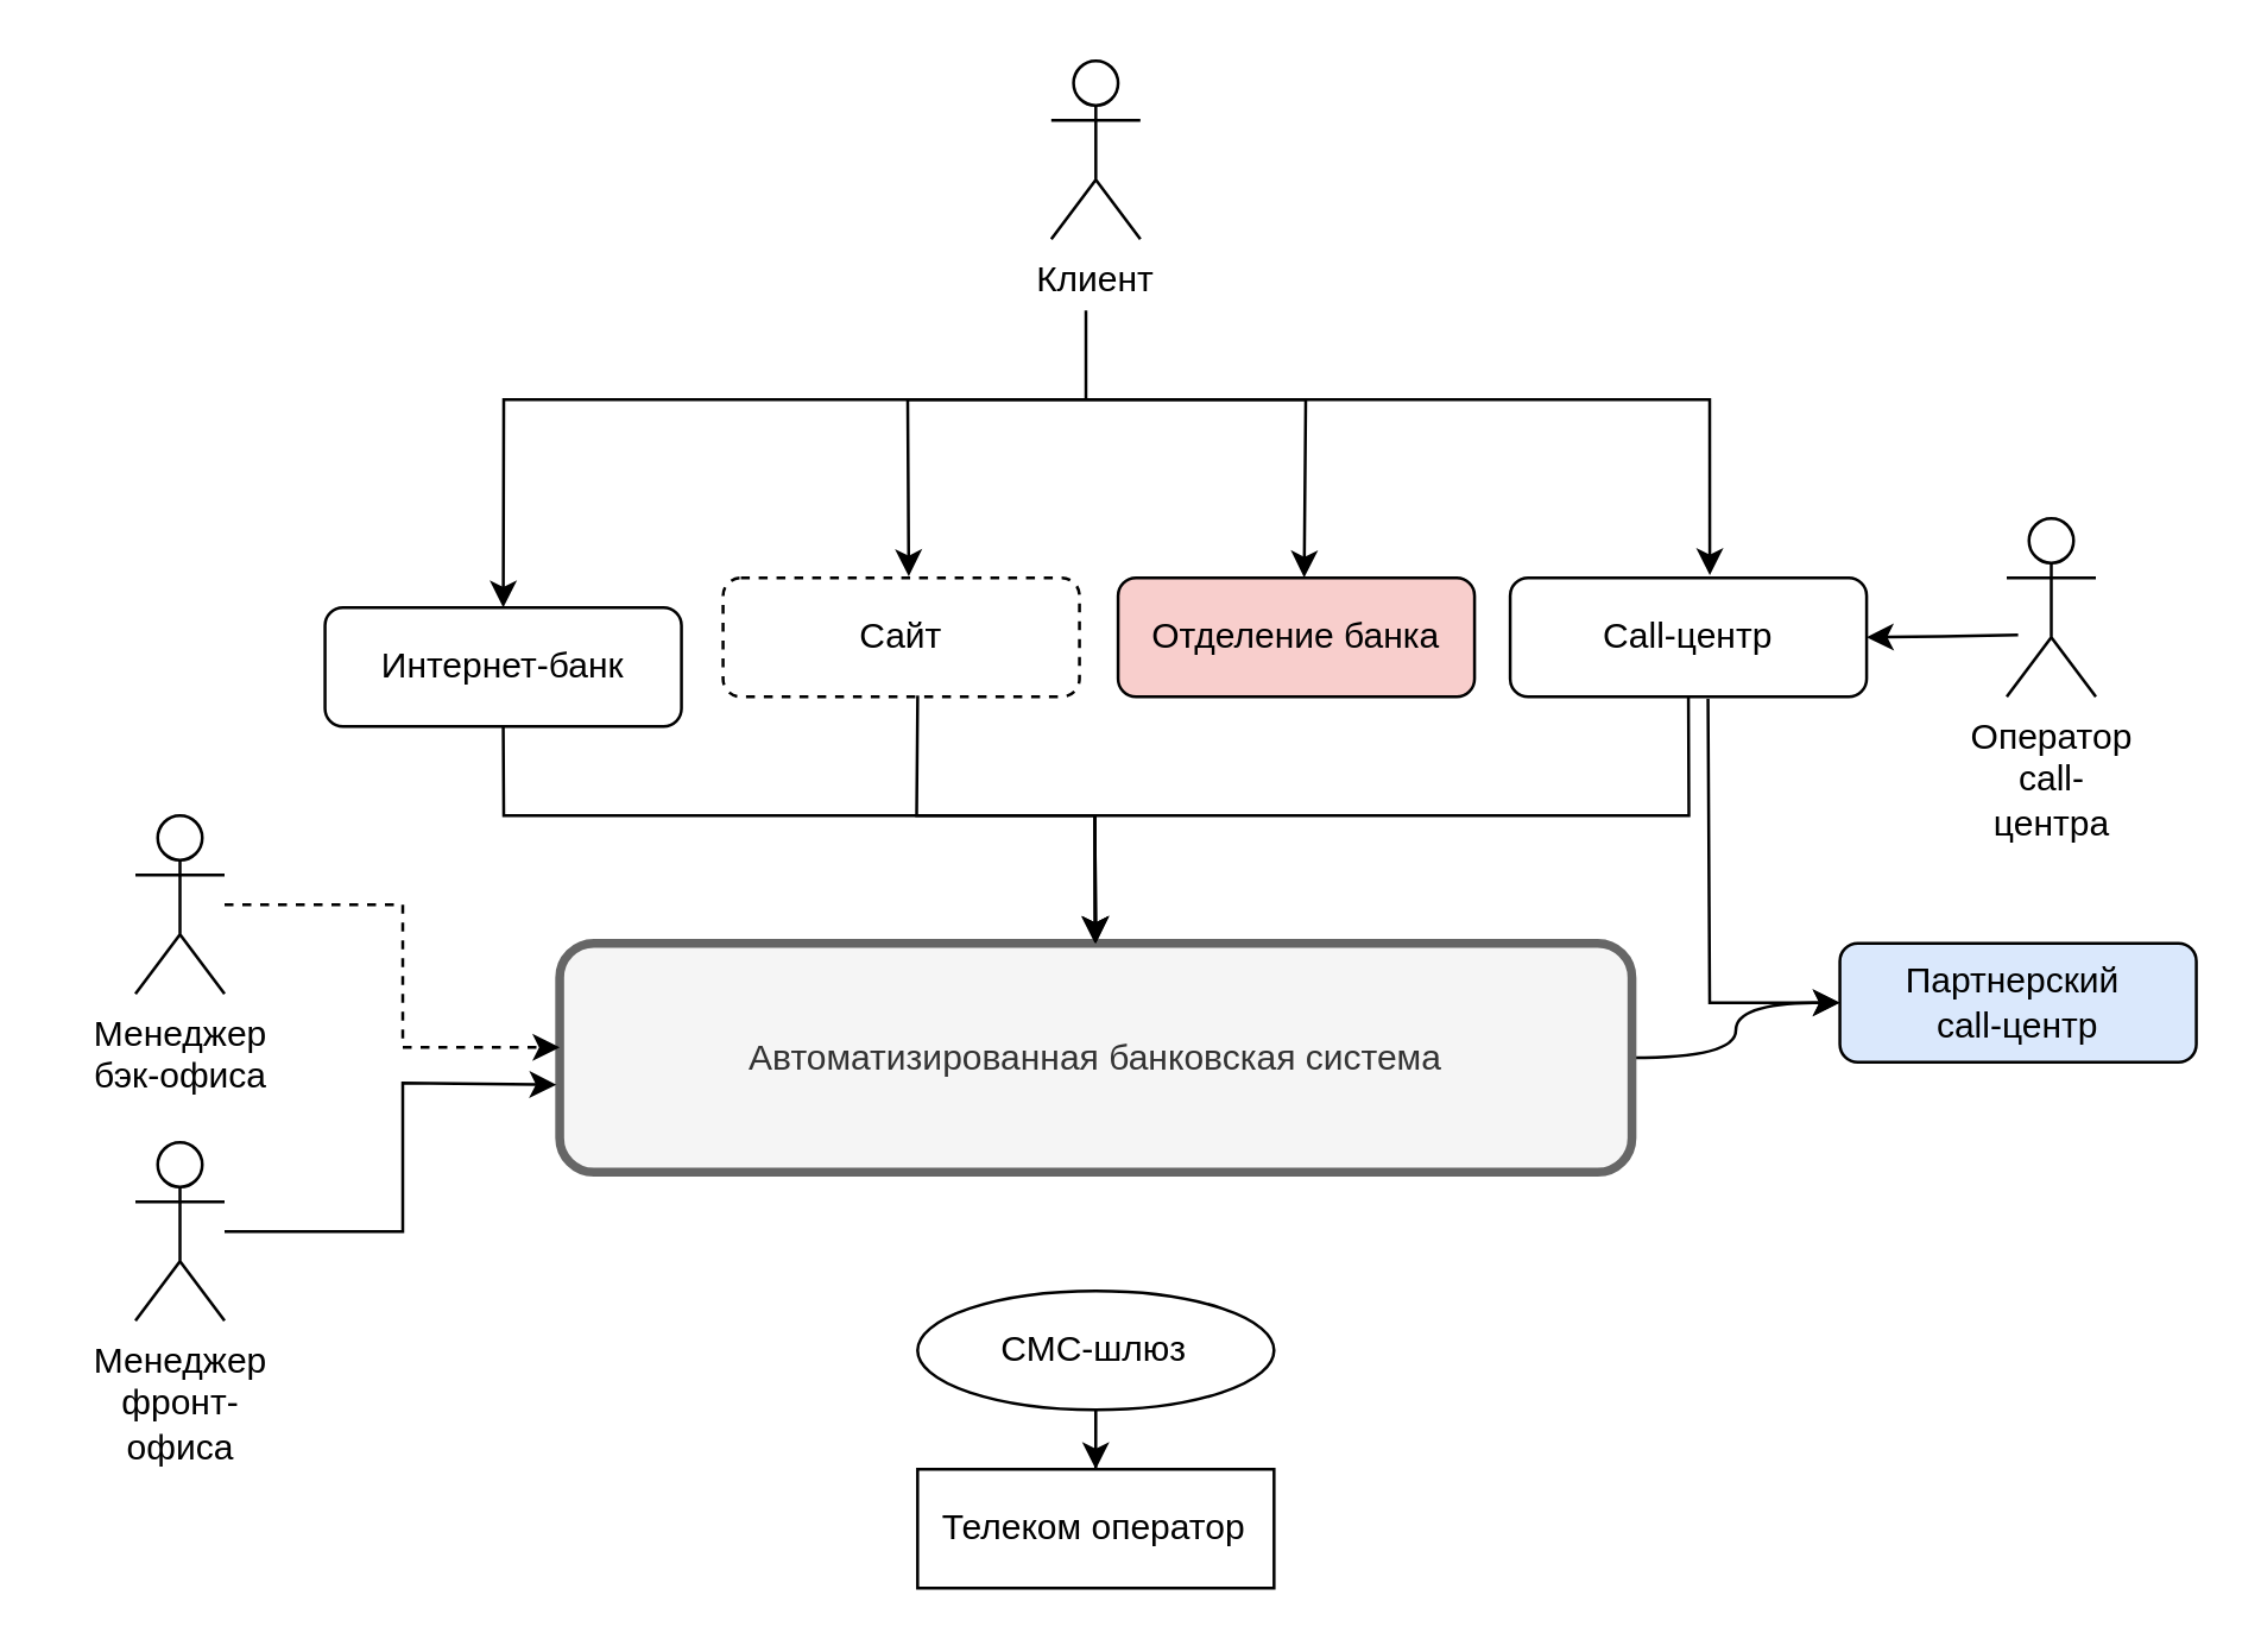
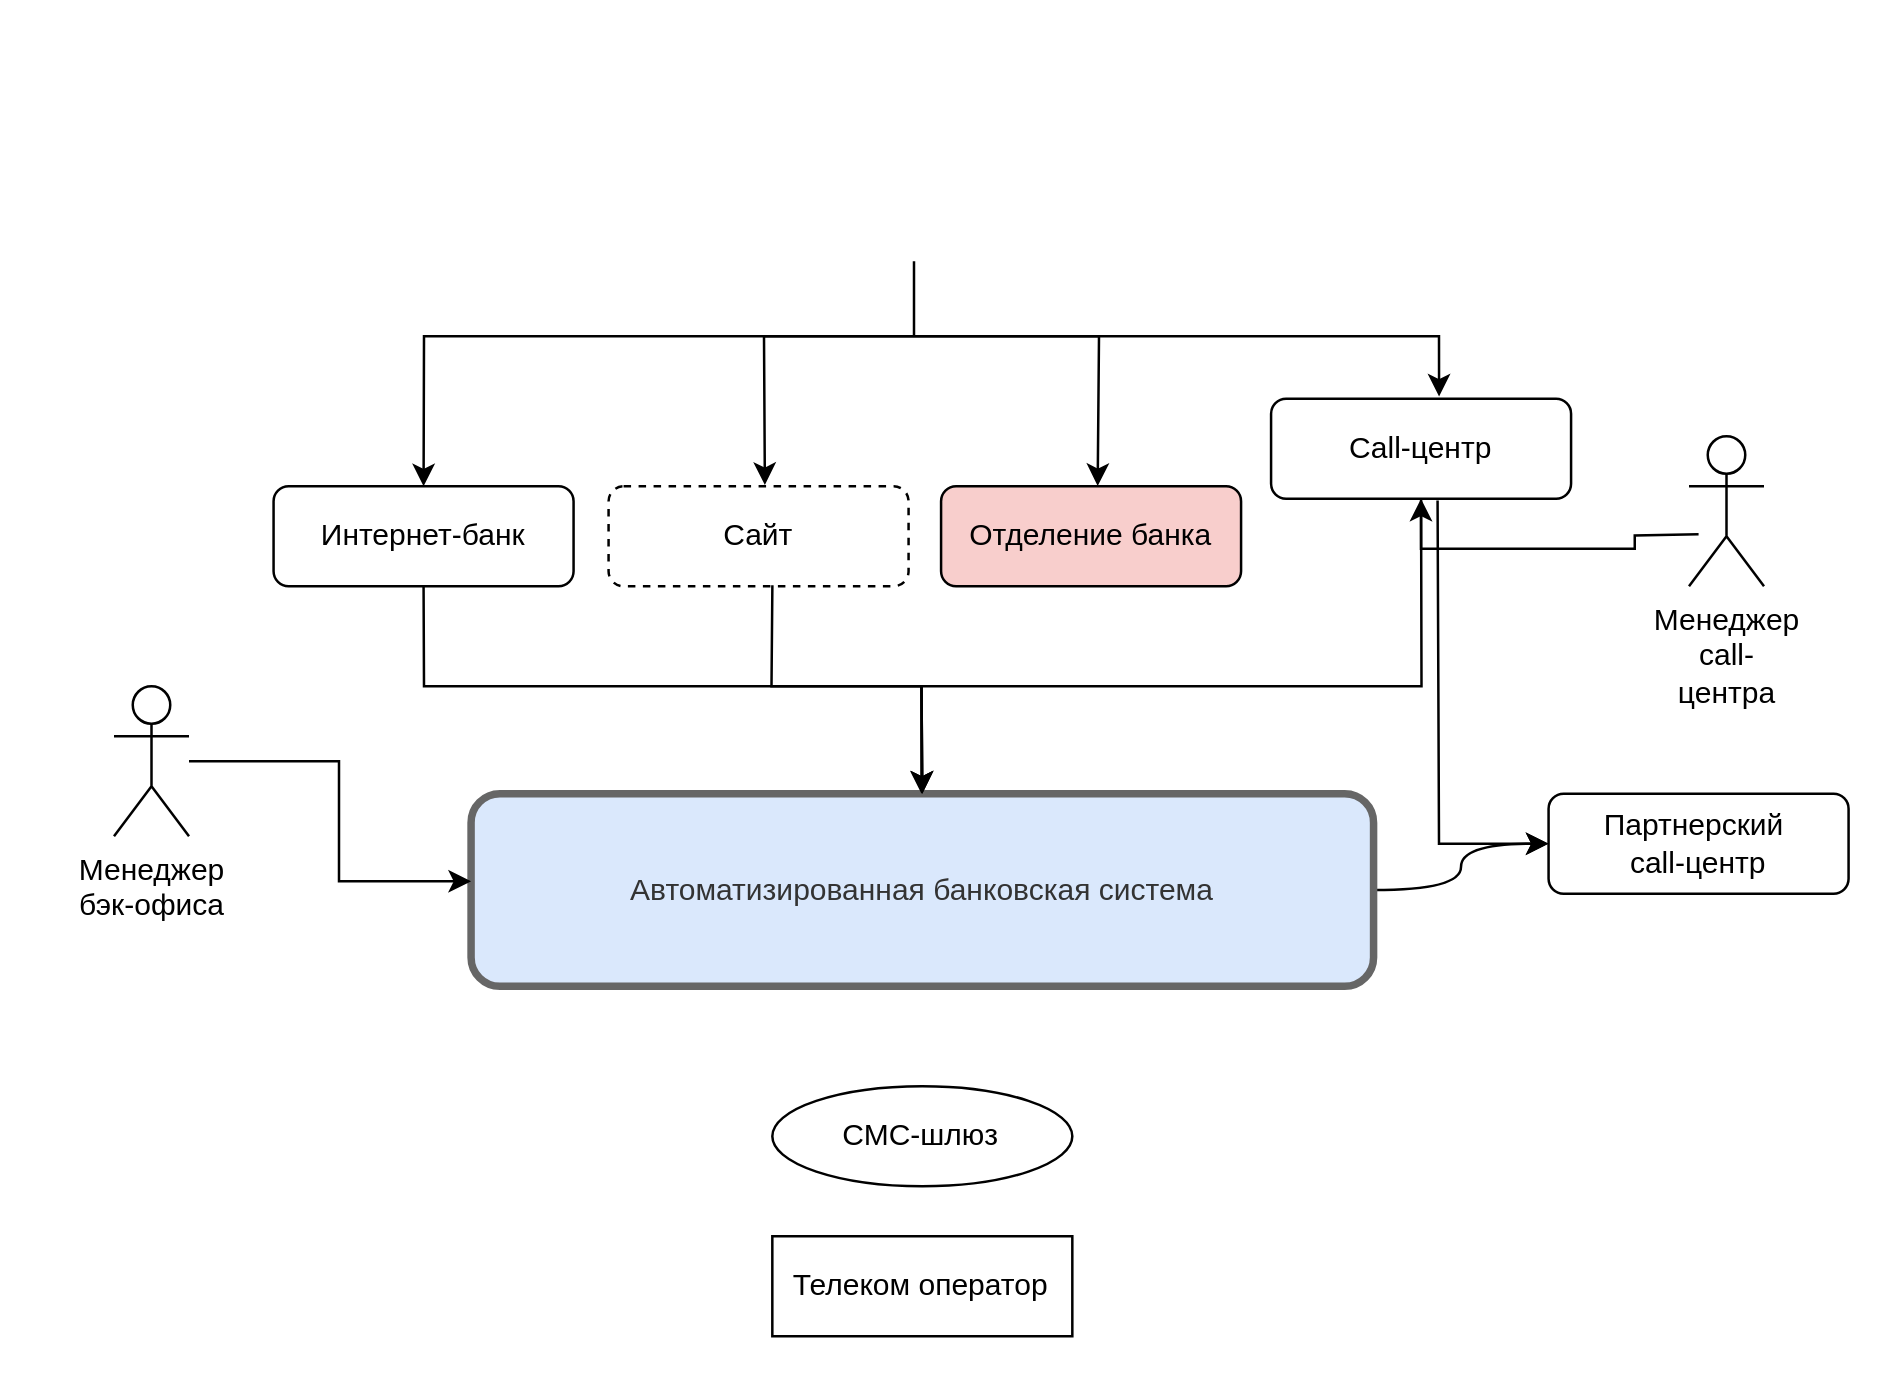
  <mxCell id="0" />
  <mxCell id="1" parent="0" />
  <mxCell id="2" value="" style="edgeStyle=orthogonalEdgeStyle;rounded=0;orthogonalLoop=1;jettySize=auto;html=1;" parent="1" target="6" edge="1"><mxGeometry relative="1" as="geometry"><mxPoint x="653.83" y="213.214" as="sourcePoint" /></mxGeometry></mxCell>
- <mxCell id="3" value="Интернет-банк" style="rounded=1;whiteSpace=wrap;html=1;" parent="1" vertex="1"><mxGeometry x="83.83" y="204" width="120" height="40" as="geometry" /></mxCell>
+ <mxCell id="3" value="Интернет-банк" style="rounded=1;whiteSpace=wrap;html=1;" parent="1" vertex="1"><mxGeometry x="83.83" y="194" width="120" height="40" as="geometry" /></mxCell>
  <mxCell id="4" value="Сайт" style="rounded=1;whiteSpace=wrap;html=1;dashed=1;" parent="1" vertex="1"><mxGeometry x="217.83" y="194" width="120" height="40" as="geometry" /></mxCell>
  <mxCell id="5" value="Отделение банка" style="rounded=1;whiteSpace=wrap;html=1;fillColor=#f8cecc;" parent="1" vertex="1"><mxGeometry x="350.83" y="194" width="120" height="40" as="geometry" /></mxCell>
- <mxCell id="6" value="Call-центр" style="rounded=1;whiteSpace=wrap;html=1;" parent="1" vertex="1"><mxGeometry x="482.83" y="194" width="120" height="40" as="geometry" /></mxCell>
+ <mxCell id="6" value="Call-центр" style="rounded=1;whiteSpace=wrap;html=1;" parent="1" vertex="1"><mxGeometry x="482.83" y="159" width="120" height="40" as="geometry" /></mxCell>
  <mxCell id="7" style="edgeStyle=orthogonalEdgeStyle;rounded=0;orthogonalLoop=1;jettySize=auto;html=1;curved=1;" parent="1" source="8" target="12" edge="1"><mxGeometry relative="1" as="geometry" /></mxCell>
- <mxCell id="8" value="Автоматизированная банковская система" style="rounded=1;whiteSpace=wrap;html=1;strokeWidth=3;fillColor=#f5f5f5;fontColor=#333333;strokeColor=#666666;" parent="1" vertex="1"><mxGeometry x="162.83" y="317" width="361" height="77" as="geometry" /></mxCell>
- <mxCell id="9" value="" style="edgeStyle=orthogonalEdgeStyle;rounded=0;orthogonalLoop=1;jettySize=auto;html=1;" parent="1" source="10" target="11" edge="1"><mxGeometry relative="1" as="geometry" /></mxCell>
+ <mxCell id="8" value="Автоматизированная банковская система" style="rounded=1;whiteSpace=wrap;html=1;strokeWidth=3;fillColor=#dae8fc;fontColor=#333333;strokeColor=#666666;" parent="1" vertex="1"><mxGeometry x="162.83" y="317" width="361" height="77" as="geometry" /></mxCell>
  <mxCell id="10" value="СМС-шлюз" style="ellipse;whiteSpace=wrap;html=1;" parent="1" vertex="1"><mxGeometry x="283.33" y="434" width="120" height="40" as="geometry" /></mxCell>
  <mxCell id="11" value="Телеком оператор" style="whiteSpace=wrap;html=1;rounded=0;" parent="1" vertex="1"><mxGeometry x="283.33" y="494" width="120" height="40" as="geometry" /></mxCell>
- <mxCell id="12" value="Партнерский&amp;nbsp;&lt;div&gt;call-центр&lt;/div&gt;" style="rounded=1;whiteSpace=wrap;html=1;fillColor=#dae8fc;" parent="1" vertex="1"><mxGeometry x="593.83" y="317" width="120" height="40" as="geometry" /></mxCell>
- <mxCell id="13" value="Клиент" style="shape=umlActor;verticalLabelPosition=bottom;verticalAlign=top;html=1;outlineConnect=0;" vertex="1" parent="1"><mxGeometry x="328.33" y="20" width="30" height="60" as="geometry" /></mxCell>
+ <mxCell id="12" value="Партнерский&amp;nbsp;&lt;div&gt;call-центр&lt;/div&gt;" style="rounded=1;whiteSpace=wrap;html=1;" parent="1" vertex="1"><mxGeometry x="593.83" y="317" width="120" height="40" as="geometry" /></mxCell>
  <mxCell id="14" value="" style="endArrow=classic;html=1;rounded=0;entryX=0.5;entryY=0;entryDx=0;entryDy=0;" edge="1" parent="1" target="3"><mxGeometry width="50" height="50" relative="1" as="geometry"><mxPoint x="340" y="134" as="sourcePoint" /><mxPoint x="210" y="174" as="targetPoint" /><Array as="points"><mxPoint x="144" y="134" /></Array></mxGeometry></mxCell>
  <mxCell id="15" value="" style="endArrow=classic;html=1;rounded=0;entryX=0.521;entryY=-0.013;entryDx=0;entryDy=0;entryPerimeter=0;" edge="1" parent="1" target="4"><mxGeometry width="50" height="50" relative="1" as="geometry"><mxPoint x="340" y="134" as="sourcePoint" /><mxPoint x="360" y="174" as="targetPoint" /><Array as="points"><mxPoint x="280" y="134" /></Array></mxGeometry></mxCell>
  <mxCell id="16" value="" style="endArrow=classic;html=1;rounded=0;entryX=0.522;entryY=-0.003;entryDx=0;entryDy=0;entryPerimeter=0;" edge="1" parent="1" target="5"><mxGeometry width="50" height="50" relative="1" as="geometry"><mxPoint x="340" y="134" as="sourcePoint" /><mxPoint x="390" y="174" as="targetPoint" /><Array as="points"><mxPoint x="414" y="134" /></Array></mxGeometry></mxCell>
  <mxCell id="17" value="" style="endArrow=none;html=1;rounded=0;" edge="1" parent="1"><mxGeometry width="50" height="50" relative="1" as="geometry"><mxPoint x="340" y="104" as="sourcePoint" /><mxPoint x="340" y="134" as="targetPoint" /></mxGeometry></mxCell>
  <mxCell id="18" value="" style="endArrow=classic;html=1;rounded=0;entryX=0.56;entryY=-0.022;entryDx=0;entryDy=0;entryPerimeter=0;" edge="1" parent="1" target="6"><mxGeometry width="50" height="50" relative="1" as="geometry"><mxPoint x="340" y="134" as="sourcePoint" /><mxPoint x="510" y="154" as="targetPoint" /><Array as="points"><mxPoint x="550" y="134" /></Array></mxGeometry></mxCell>
  <mxCell id="19" value="" style="endArrow=classic;html=1;rounded=0;entryX=0;entryY=0.5;entryDx=0;entryDy=0;exitX=0.555;exitY=1.018;exitDx=0;exitDy=0;exitPerimeter=0;" edge="1" parent="1" source="6" target="12"><mxGeometry width="50" height="50" relative="1" as="geometry"><mxPoint x="470" y="284" as="sourcePoint" /><mxPoint x="520" y="234" as="targetPoint" /><Array as="points"><mxPoint x="550" y="337" /></Array></mxGeometry></mxCell>
- <mxCell id="20" value="&lt;span style=&quot;text-wrap-mode: wrap;&quot;&gt;Оператор&lt;/span&gt;&lt;div&gt;&lt;span style=&quot;text-wrap-mode: wrap;&quot;&gt;call-центра&lt;/span&gt;&lt;/div&gt;" style="shape=umlActor;verticalLabelPosition=bottom;verticalAlign=top;html=1;outlineConnect=0;" vertex="1" parent="1"><mxGeometry x="650" y="174" width="30" height="60" as="geometry" /></mxCell>
+ <mxCell id="20" value="&lt;span style=&quot;text-wrap-mode: wrap;&quot;&gt;Менеджер&lt;/span&gt;&lt;div&gt;&lt;span style=&quot;text-wrap-mode: wrap;&quot;&gt;call-центра&lt;/span&gt;&lt;/div&gt;" style="shape=umlActor;verticalLabelPosition=bottom;verticalAlign=top;html=1;outlineConnect=0;" vertex="1" parent="1"><mxGeometry x="650" y="174" width="30" height="60" as="geometry" /></mxCell>
  <mxCell id="21" value="&lt;span style=&quot;text-wrap-mode: wrap;&quot;&gt;Менеджер бэк-офиса&lt;/span&gt;" style="shape=umlActor;verticalLabelPosition=bottom;verticalAlign=top;html=1;outlineConnect=0;" vertex="1" parent="1"><mxGeometry x="20" y="274" width="30" height="60" as="geometry" /></mxCell>
- <mxCell id="22" value="" style="endArrow=classic;html=1;rounded=0;entryX=0;entryY=0.455;entryDx=0;entryDy=0;entryPerimeter=0;dashed=1;" edge="1" parent="1" source="21" target="8"><mxGeometry width="50" height="50" relative="1" as="geometry"><mxPoint x="80" y="414" as="sourcePoint" /><mxPoint x="130" y="364" as="targetPoint" /><Array as="points"><mxPoint x="110" y="304" /><mxPoint x="110" y="352" /></Array></mxGeometry></mxCell>
- <mxCell id="23" value="&lt;span style=&quot;text-wrap-mode: wrap;&quot;&gt;Менеджер&lt;/span&gt;&lt;div&gt;&lt;span style=&quot;text-wrap-mode: wrap;&quot;&gt;фронт-офиса&lt;/span&gt;&lt;/div&gt;" style="shape=umlActor;verticalLabelPosition=bottom;verticalAlign=top;html=1;outlineConnect=0;" vertex="1" parent="1"><mxGeometry x="20" y="384" width="30" height="60" as="geometry" /></mxCell>
- <mxCell id="24" value="" style="endArrow=classic;html=1;rounded=0;entryX=-0.003;entryY=0.618;entryDx=0;entryDy=0;entryPerimeter=0;" edge="1" parent="1" source="23" target="8"><mxGeometry width="50" height="50" relative="1" as="geometry"><mxPoint x="40" y="444" as="sourcePoint" /><mxPoint x="90" y="394" as="targetPoint" /><Array as="points"><mxPoint x="110" y="414" /><mxPoint x="110" y="364" /></Array></mxGeometry></mxCell>
+ <mxCell id="22" value="" style="endArrow=classic;html=1;rounded=0;entryX=0;entryY=0.455;entryDx=0;entryDy=0;entryPerimeter=0;" edge="1" parent="1" source="21" target="8"><mxGeometry width="50" height="50" relative="1" as="geometry"><mxPoint x="80" y="414" as="sourcePoint" /><mxPoint x="130" y="364" as="targetPoint" /><Array as="points"><mxPoint x="110" y="304" /><mxPoint x="110" y="352" /></Array></mxGeometry></mxCell>
  <mxCell id="25" value="" style="endArrow=classic;html=1;rounded=0;exitX=0.5;exitY=1;exitDx=0;exitDy=0;entryX=0.5;entryY=0;entryDx=0;entryDy=0;" edge="1" parent="1" source="3" target="8"><mxGeometry width="50" height="50" relative="1" as="geometry"><mxPoint x="370" y="314" as="sourcePoint" /><mxPoint x="420" y="264" as="targetPoint" /><Array as="points"><mxPoint x="144" y="274" /><mxPoint x="343" y="274" /></Array></mxGeometry></mxCell>
  <mxCell id="26" value="" style="endArrow=classic;html=1;rounded=0;exitX=0.546;exitY=0.989;exitDx=0;exitDy=0;exitPerimeter=0;" edge="1" parent="1" source="4"><mxGeometry width="50" height="50" relative="1" as="geometry"><mxPoint x="283.35" y="236.64" as="sourcePoint" /><mxPoint x="343" y="317" as="targetPoint" /><Array as="points"><mxPoint x="283" y="274" /><mxPoint x="310" y="274" /><mxPoint x="343" y="274" /></Array></mxGeometry></mxCell>
  <mxCell id="27" value="" style="endArrow=classic;html=1;rounded=0;exitX=0.5;exitY=1;exitDx=0;exitDy=0;entryX=0.5;entryY=0;entryDx=0;entryDy=0;" edge="1" parent="1" source="6" target="8"><mxGeometry width="50" height="50" relative="1" as="geometry"><mxPoint x="360" y="334" as="sourcePoint" /><mxPoint x="410" y="284" as="targetPoint" /><Array as="points"><mxPoint x="543" y="274" /><mxPoint x="343" y="274" /></Array></mxGeometry></mxCell>
